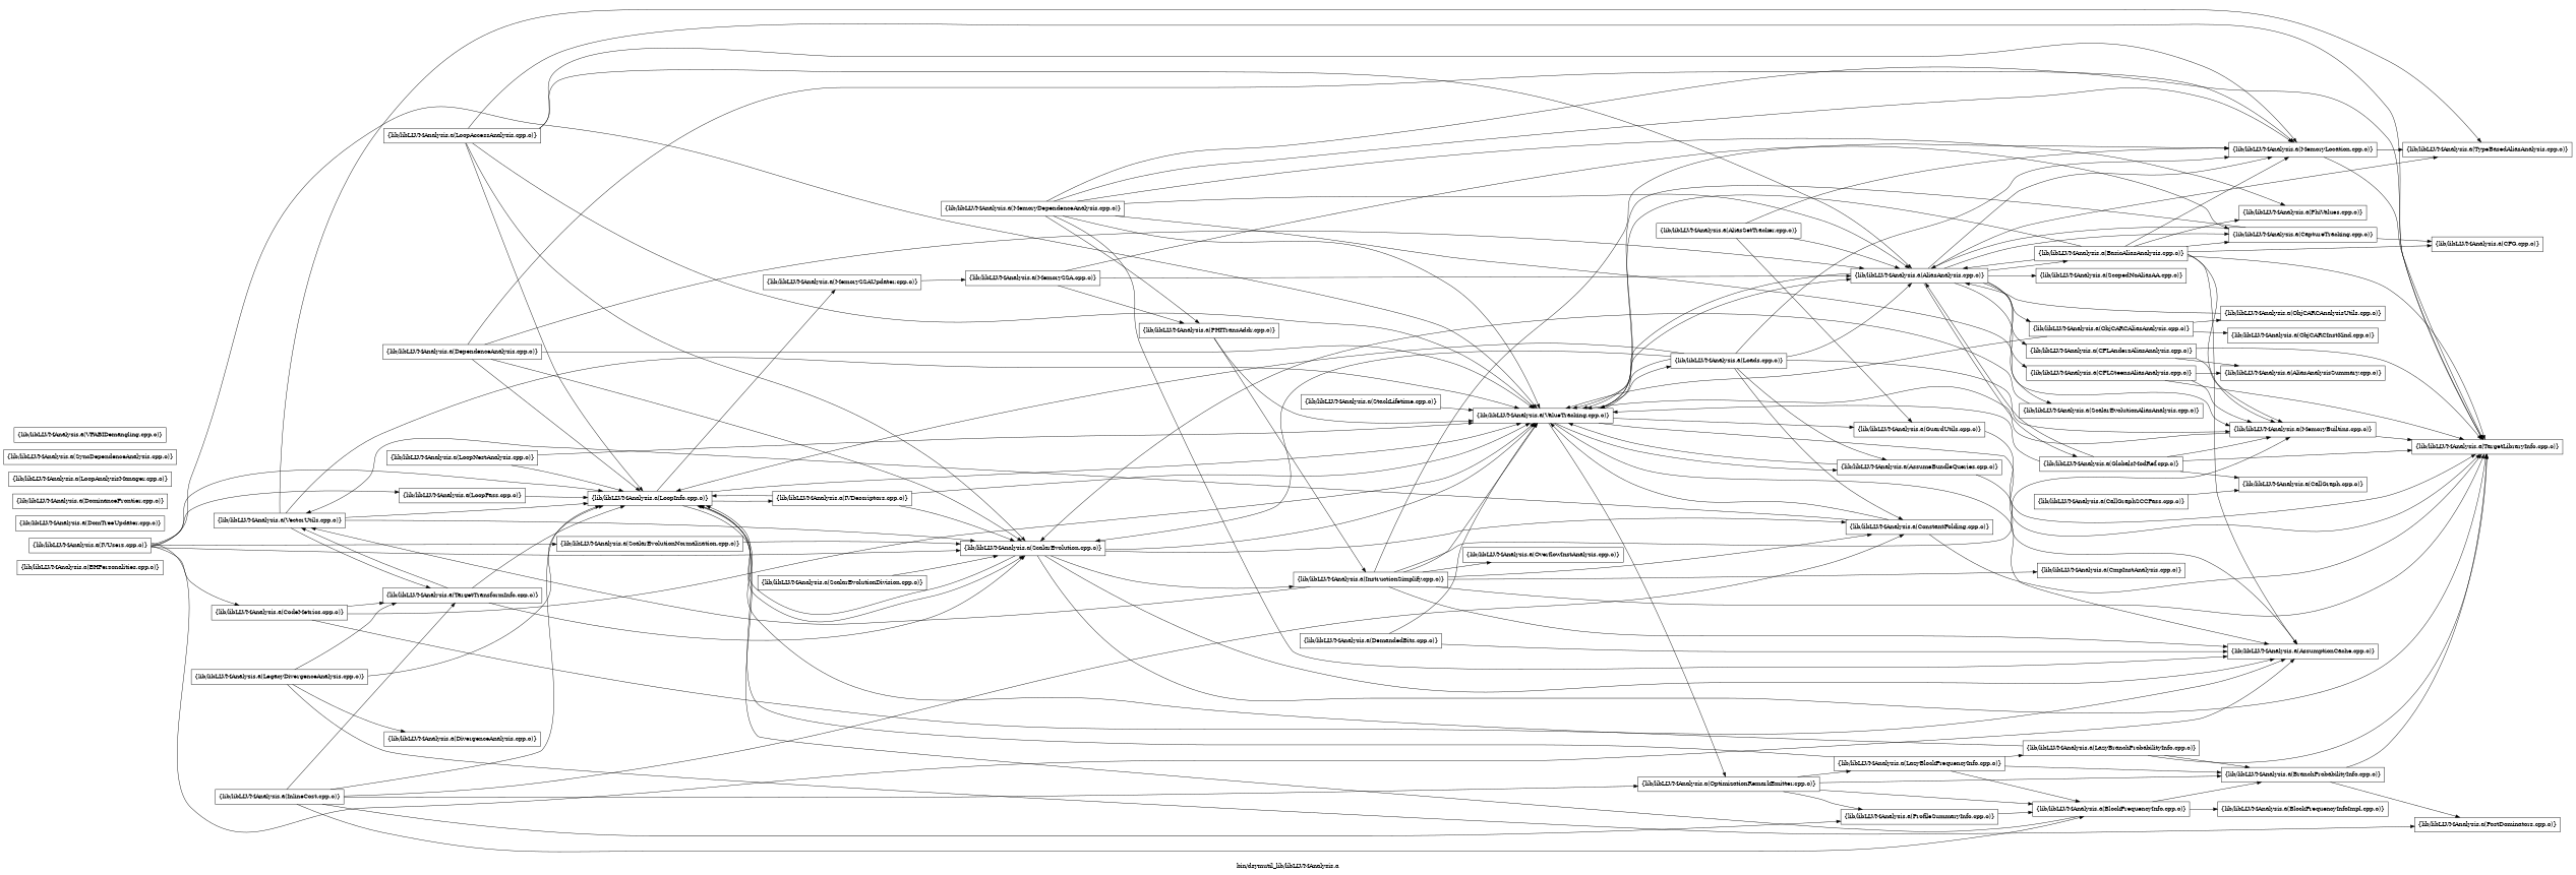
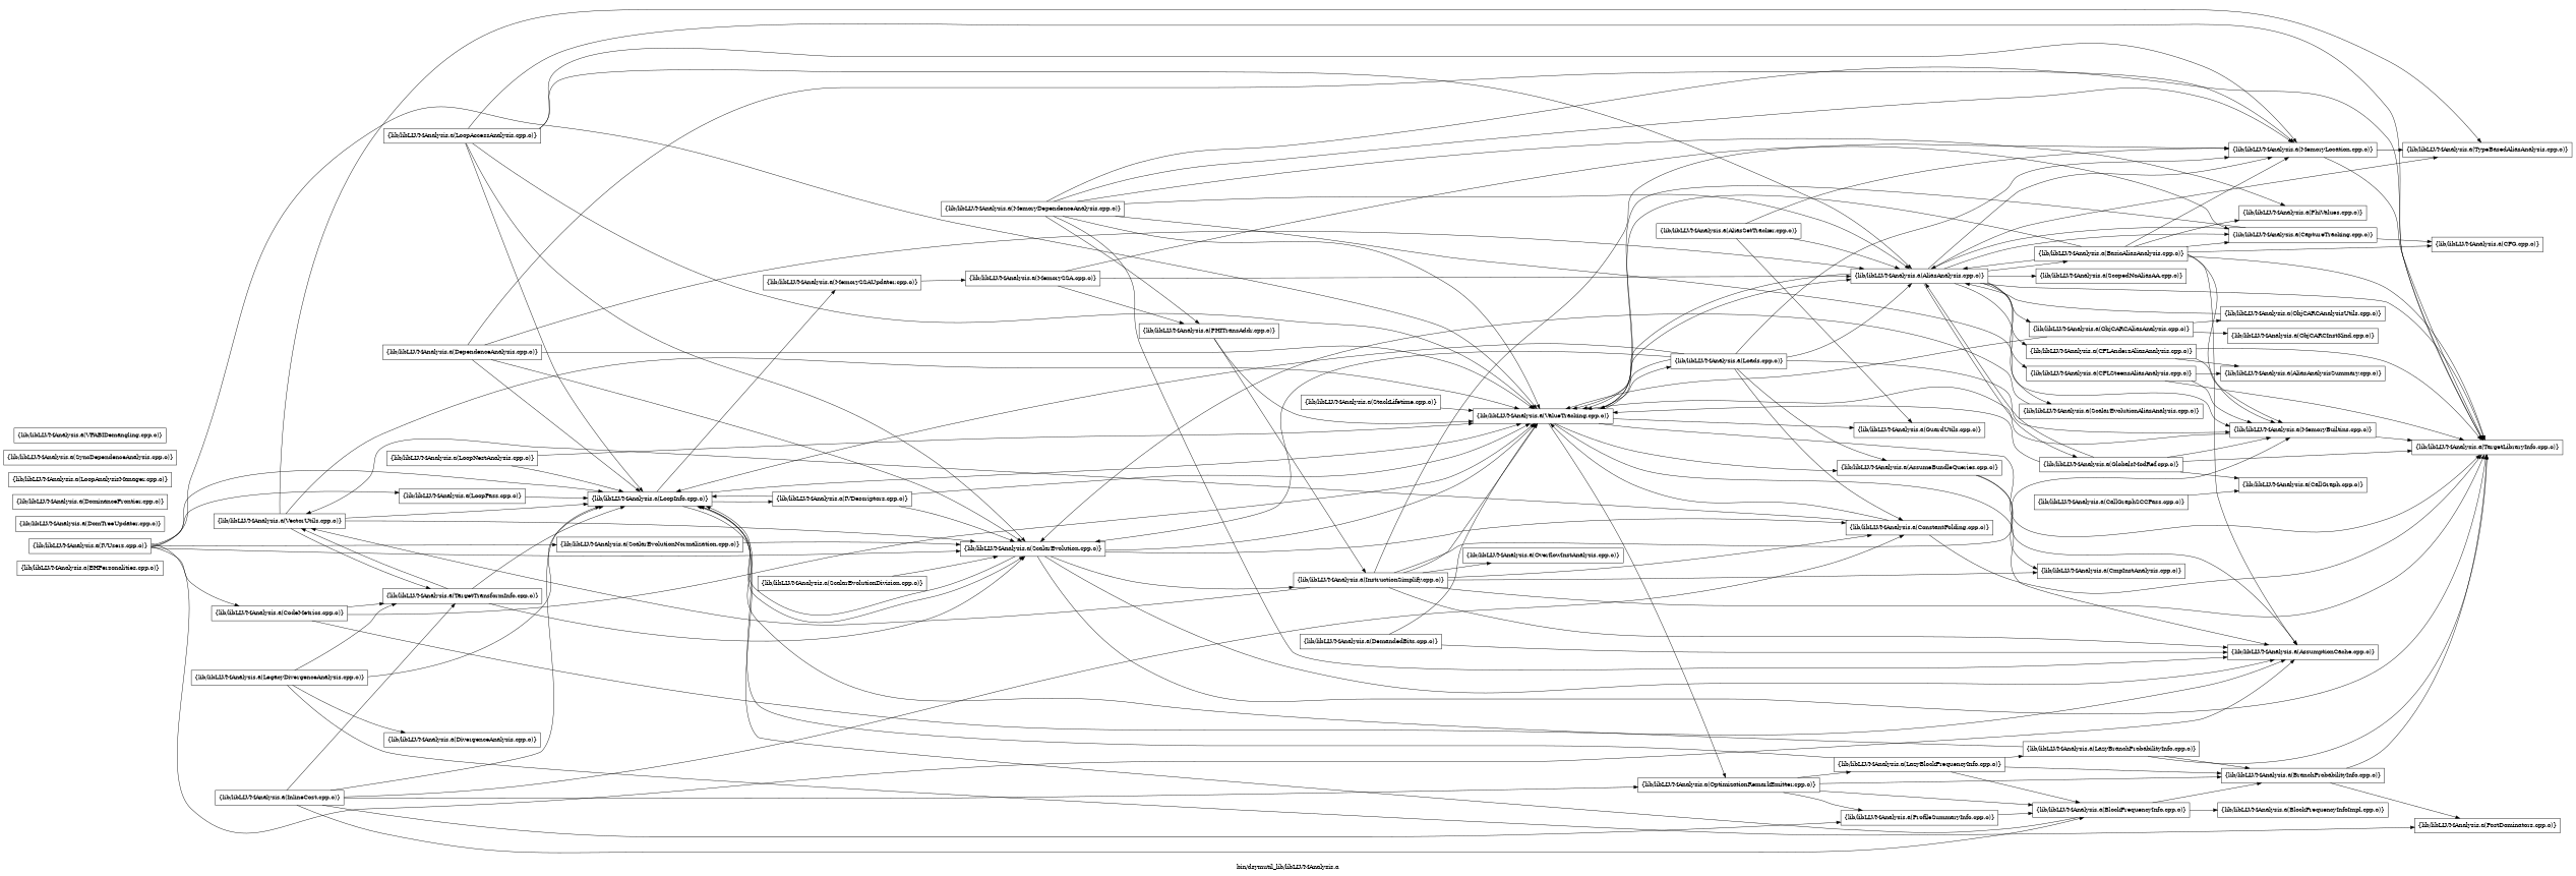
  digraph {
    label="bin/dsymutil_lib/libLLVMAnalysis.a"
    rankdir=LR
    node [group=0 shape=box]
    n1 [label="{lib/libLLVMAnalysis.a(EHPersonalities.cpp.o)}"]
    n2 [label="{lib/libLLVMAnalysis.a(VectorUtils.cpp.o)}"]
    n3 [label="{lib/libLLVMAnalysis.a(LoopInfo.cpp.o)}"]
    n4 [label="{lib/libLLVMAnalysis.a(ScalarEvolution.cpp.o)}"]
    n5 [label="{lib/libLLVMAnalysis.a(TargetTransformInfo.cpp.o)}"]
    n6 [label="{lib/libLLVMAnalysis.a(TypeBasedAliasAnalysis.cpp.o)}"]
    n7 [label="{lib/libLLVMAnalysis.a(ValueTracking.cpp.o)}"]
    n8 [label="{lib/libLLVMAnalysis.a(IVDescriptors.cpp.o)}"]
    n9 [label="{lib/libLLVMAnalysis.a(MemorySSAUpdater.cpp.o)}"]
    n10 [label="{lib/libLLVMAnalysis.a(AssumptionCache.cpp.o)}"]
    n11 [label="{lib/libLLVMAnalysis.a(TargetLibraryInfo.cpp.o)}"]
    n12 [label="{lib/libLLVMAnalysis.a(ConstantFolding.cpp.o)}"]
    n13 [label="{lib/libLLVMAnalysis.a(InstructionSimplify.cpp.o)}"]
    n14 [label="{lib/libLLVMAnalysis.a(AliasAnalysis.cpp.o)}"]
    n15 [label="{lib/libLLVMAnalysis.a(AssumeBundleQueries.cpp.o)}"]
    n16 [label="{lib/libLLVMAnalysis.a(GuardUtils.cpp.o)}"]
    n17 [label="{lib/libLLVMAnalysis.a(Loads.cpp.o)}"]
    n18 [label="{lib/libLLVMAnalysis.a(OptimizationRemarkEmitter.cpp.o)}"]
    n19 [label="{lib/libLLVMAnalysis.a(MemorySSA.cpp.o)}"]
    n20 [label="{lib/libLLVMAnalysis.a(CaptureTracking.cpp.o)}"]
    n21 [label="{lib/libLLVMAnalysis.a(MemoryBuiltins.cpp.o)}"]
    n22 [label="{lib/libLLVMAnalysis.a(CmpInstAnalysis.cpp.o)}"]
    n23 [label="{lib/libLLVMAnalysis.a(OverflowInstAnalysis.cpp.o)}"]
    n24 [label="{lib/libLLVMAnalysis.a(BasicAliasAnalysis.cpp.o)}"]
    n25 [label="{lib/libLLVMAnalysis.a(CFLAndersAliasAnalysis.cpp.o)}"]
    n26 [label="{lib/libLLVMAnalysis.a(CFLSteensAliasAnalysis.cpp.o)}"]
    n27 [label="{lib/libLLVMAnalysis.a(GlobalsModRef.cpp.o)}"]
    n28 [label="{lib/libLLVMAnalysis.a(MemoryLocation.cpp.o)}"]
    n29 [label="{lib/libLLVMAnalysis.a(ObjCARCAliasAnalysis.cpp.o)}"]
    n30 [label="{lib/libLLVMAnalysis.a(ScalarEvolutionAliasAnalysis.cpp.o)}"]
    n31 [label="{lib/libLLVMAnalysis.a(ScopedNoAliasAA.cpp.o)}"]
    n32 [label="{lib/libLLVMAnalysis.a(ProfileSummaryInfo.cpp.o)}"]
    n33 [label="{lib/libLLVMAnalysis.a(BlockFrequencyInfo.cpp.o)}"]
    n34 [label="{lib/libLLVMAnalysis.a(BranchProbabilityInfo.cpp.o)}"]
    n35 [label="{lib/libLLVMAnalysis.a(LazyBlockFrequencyInfo.cpp.o)}"]
    n36 [label="{lib/libLLVMAnalysis.a(CFG.cpp.o)}"]
    n37 [label="{lib/libLLVMAnalysis.a(PhiValues.cpp.o)}"]
    n38 [label="{lib/libLLVMAnalysis.a(AliasAnalysisSummary.cpp.o)}"]
    n39 [label="{lib/libLLVMAnalysis.a(CallGraph.cpp.o)}"]
    n40 [label="{lib/libLLVMAnalysis.a(ObjCARCInstKind.cpp.o)}"]
    n41 [label="{lib/libLLVMAnalysis.a(ObjCARCAnalysisUtils.cpp.o)}"]
    n42 [label="{lib/libLLVMAnalysis.a(BlockFrequencyInfoImpl.cpp.o)}"]
    n43 [label="{lib/libLLVMAnalysis.a(PostDominators.cpp.o)}"]
    n44 [label="{lib/libLLVMAnalysis.a(LazyBranchProbabilityInfo.cpp.o)}"]
    n45 [label="{lib/libLLVMAnalysis.a(DomTreeUpdater.cpp.o)}"]
    n46 [label="{lib/libLLVMAnalysis.a(PHITransAddr.cpp.o)}"]
    n47 [label="{lib/libLLVMAnalysis.a(DominanceFrontier.cpp.o)}"]
    n48 [label="{lib/libLLVMAnalysis.a(IVUsers.cpp.o)}"]
    n49 [label="{lib/libLLVMAnalysis.a(CodeMetrics.cpp.o)}"]
    n50 [label="{lib/libLLVMAnalysis.a(LoopPass.cpp.o)}"]
    n51 [label="{lib/libLLVMAnalysis.a(ScalarEvolutionNormalization.cpp.o)}"]
    n52 [label="{lib/libLLVMAnalysis.a(MemoryDependenceAnalysis.cpp.o)}"]
    n53 [label="{lib/libLLVMAnalysis.a(CallGraphSCCPass.cpp.o)}"]
    n54 [label="{lib/libLLVMAnalysis.a(InlineCost.cpp.o)}"]
    n55 [label="{lib/libLLVMAnalysis.a(StackLifetime.cpp.o)}"]
    n56 [label="{lib/libLLVMAnalysis.a(DemandedBits.cpp.o)}"]
    n57 [label="{lib/libLLVMAnalysis.a(LoopAccessAnalysis.cpp.o)}"]
    n58 [label="{lib/libLLVMAnalysis.a(LegacyDivergenceAnalysis.cpp.o)}"]
    n59 [label="{lib/libLLVMAnalysis.a(DivergenceAnalysis.cpp.o)}"]
    n60 [label="{lib/libLLVMAnalysis.a(DependenceAnalysis.cpp.o)}"]
    n61 [label="{lib/libLLVMAnalysis.a(AliasSetTracker.cpp.o)}"]
    n62 [label="{lib/libLLVMAnalysis.a(LoopAnalysisManager.cpp.o)}"]
    n63 [label="{lib/libLLVMAnalysis.a(LoopNestAnalysis.cpp.o)}"]
    n64 [label="{lib/libLLVMAnalysis.a(ScalarEvolutionDivision.cpp.o)}"]
    n65 [label="{lib/libLLVMAnalysis.a(SyncDependenceAnalysis.cpp.o)}"]
    n66 [label="{lib/libLLVMAnalysis.a(VFABIDemangling.cpp.o)}"]
    n2 -> n3
    n2 -> n4
    n2 -> n5
    n2 -> n6
    n2 -> n7
    n3 -> n4
    n3 -> n7
    n3 -> n8
    n3 -> n9
    n4 -> n3
    n4 -> n7
    n4 -> n10
    n4 -> n11
    n4 -> n12
    n4 -> n13
    n5 -> n2
    n5 -> n3
    n5 -> n4
    n7 -> n10
    n7 -> n11
    n7 -> n14
    n7 -> n15
    n7 -> n16
    n7 -> n17
    n7 -> n18
    n8 -> n3
    n8 -> n4
    n8 -> n7
    n9 -> n19
    n12 -> n2
    n12 -> n7
    n12 -> n11
    n13 -> n2
    n13 -> n7
    n13 -> n10
    n13 -> n11
    n13 -> n12
    n13 -> n20
    n13 -> n21
    n13 -> n22
    n13 -> n23
    n14 -> n6
    n14 -> n7
-   n16 -> n11
+   n14 -> n11
    n14 -> n20
    n14 -> n24
    n14 -> n25
    n14 -> n26
    n14 -> n27
    n14 -> n28
    n14 -> n29
    n14 -> n30
    n14 -> n31
-   n15 -> n7
+   n15 -> n22
    n15 -> n10
    n17 -> n3
    n17 -> n4
    n17 -> n7
    n17 -> n12
    n17 -> n14
    n17 -> n15
    n17 -> n21
    n17 -> n28
    n18 -> n32
    n18 -> n33
    n18 -> n34
    n18 -> n35
    n19 -> n14
    n19 -> n28
    n19 -> n46
    n20 -> n7
    n20 -> n14
    n20 -> n36
    n21 -> n7
    n21 -> n11
    n24 -> n7
    n24 -> n10
    n24 -> n11
    n24 -> n14
    n24 -> n20
    n24 -> n21
    n24 -> n28
    n24 -> n36
    n24 -> n37
    n25 -> n11
    n25 -> n21
    n25 -> n38
    n26 -> n11
    n26 -> n21
    n26 -> n38
    n27 -> n7
    n27 -> n11
    n27 -> n14
    n27 -> n21
    n27 -> n39
    n28 -> n6
    n28 -> n11
    n29 -> n7
    n29 -> n40
    n29 -> n41
    n30 -> n4
    n32 -> n33
    n33 -> n3
    n33 -> n34
    n33 -> n42
    n34 -> n11
    n34 -> n43
    n35 -> n3
    n35 -> n33
    n35 -> n34
    n35 -> n44
    n41 -> n14
    n44 -> n3
    n44 -> n11
    n44 -> n34
    n46 -> n7
    n46 -> n13
    n48 -> n3
    n48 -> n4
    n48 -> n7
    n48 -> n10
    n48 -> n49
    n48 -> n50
    n48 -> n51
    n49 -> n5
    n49 -> n7
    n49 -> n10
    n50 -> n3
    n51 -> n4
    n52 -> n7
    n52 -> n10
    n52 -> n11
    n52 -> n14
    n52 -> n21
    n52 -> n28
    n52 -> n37
    n52 -> n46
    n53 -> n39
    n54 -> n3
    n54 -> n5
    n54 -> n12
    n54 -> n18
    n54 -> n32
    n54 -> n33
    n55 -> n7
    n56 -> n7
    n56 -> n10
    n57 -> n3
    n57 -> n4
    n57 -> n7
    n57 -> n11
    n57 -> n14
    n57 -> n28
    n58 -> n3
    n58 -> n5
    n58 -> n43
    n58 -> n59
    n60 -> n3
    n60 -> n4
    n60 -> n7
    n60 -> n14
    n60 -> n28
    n61 -> n14
    n61 -> n16
    n61 -> n28
    n63 -> n3
    n63 -> n7
    n64 -> n4
  }
